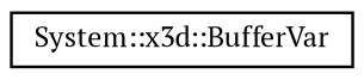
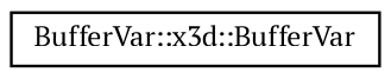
  digraph {
    rankdir=LR
    fontname="PT Serif"
-   n1 [color=black fillcolor=white fontname="PT Serif" fontsize=10 height=0.2 label="System::x3d::BufferVar" shape=record style=filled width=0.4]
+   n1 [color=black fillcolor=white fontname="PT Serif" fontsize=10 height=0.2 label="BufferVar::x3d::BufferVar" shape=record style=filled width=0.4]
  }
